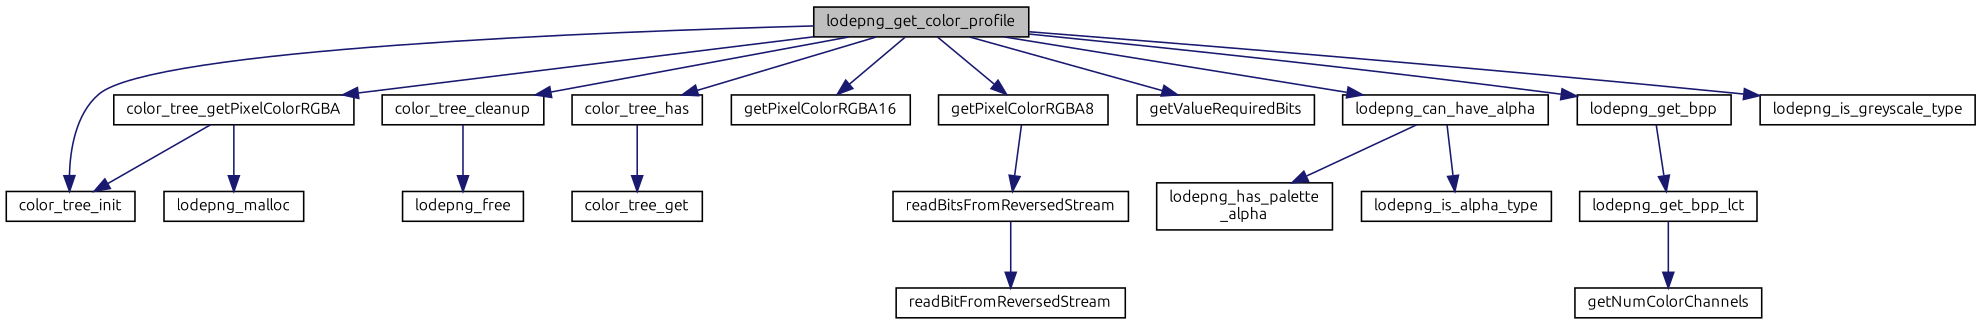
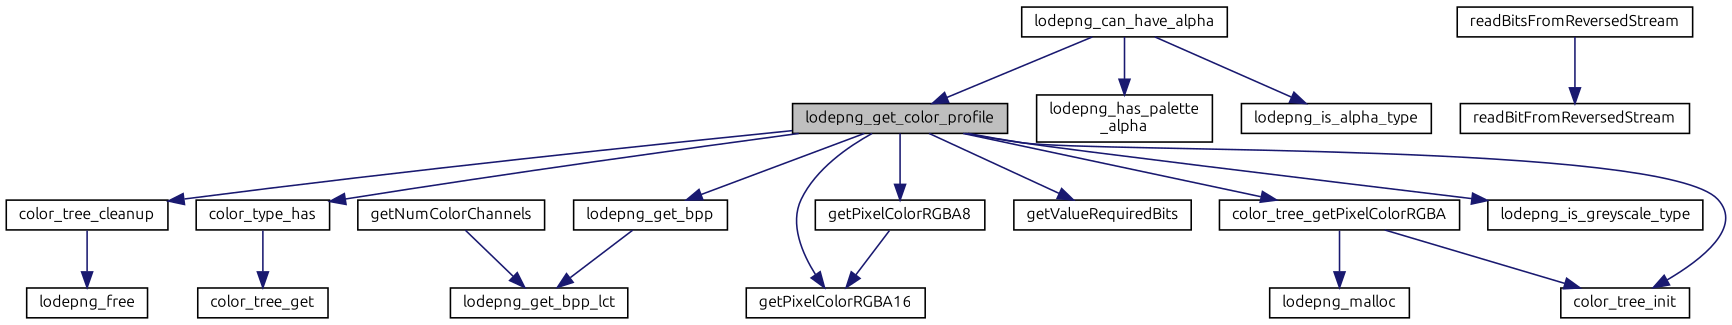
  digraph {
    fontname=Ubuntu
    rankdir=TB
    node [color=black fillcolor=white fontname=Ubuntu fontsize=10 shape=record style=filled]
    edge [color=midnightblue fontname=Ubuntu fontsize=10 labelfontname=Helvetica labelfontsize=10 style=solid]
    n1 [fillcolor=grey75 fontcolor=black height=0.2 label=lodepng_get_color_profile width=0.4]
    n2 [height=0.2 label=color_tree_getPixelColorRGBA width=0.4]
    n3 [height=0.2 label=color_tree_init width=0.4]
    n4 [height=0.2 label=color_tree_cleanup width=0.4]
-   n5 [height=0.2 label=color_tree_has width=0.4]
+   n5 [height=0.2 label=color_type_has width=0.4]
    n6 [height=0.2 label=getPixelColorRGBA16 width=0.4]
    n7 [height=0.2 label=getPixelColorRGBA8 width=0.4]
    n8 [height=0.2 label=getValueRequiredBits width=0.4]
    n9 [height=0.2 label=lodepng_can_have_alpha width=0.4]
    n10 [height=0.2 label=lodepng_get_bpp width=0.4]
    n11 [height=0.2 label=lodepng_is_greyscale_type width=0.4]
    n12 [height=0.2 label=lodepng_malloc width=0.4]
    n13 [height=0.2 label=lodepng_free width=0.4]
    n14 [height=0.2 label=color_tree_get width=0.4]
    n15 [height=0.2 label=readBitsFromReversedStream width=0.4]
    n16 [height=0.2 label="lodepng_has_palette\l_alpha" width=0.4]
    n17 [height=0.2 label=lodepng_is_alpha_type width=0.4]
    n18 [height=0.2 label=lodepng_get_bpp_lct width=0.4]
    n19 [height=0.2 label=readBitFromReversedStream width=0.4]
    n20 [height=0.2 label=getNumColorChannels width=0.4]
    n1 -> n2
    n1 -> n3
    n1 -> n4
    n1 -> n5
    n1 -> n6
    n1 -> n7
    n1 -> n8
-   n1 -> n9
+   n9 -> n1
    n1 -> n10
    n1 -> n11
    n2 -> n3
    n2 -> n12
    n4 -> n13
    n5 -> n14
-   n7 -> n15
+   n7 -> n6
    n9 -> n16
    n9 -> n17
    n10 -> n18
    n15 -> n19
-   n18 -> n20
+   n20 -> n18
  }
